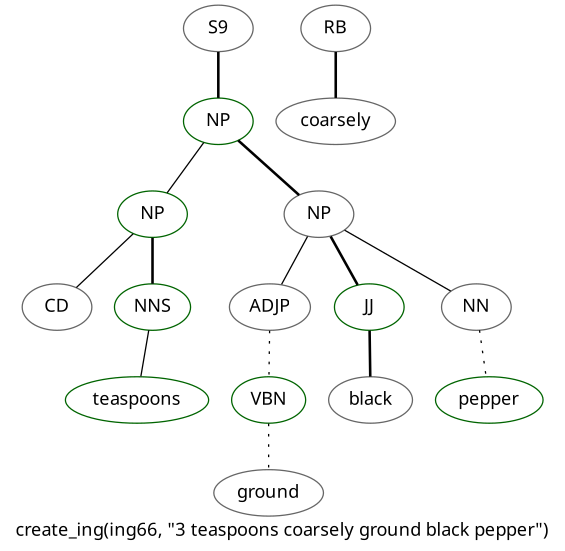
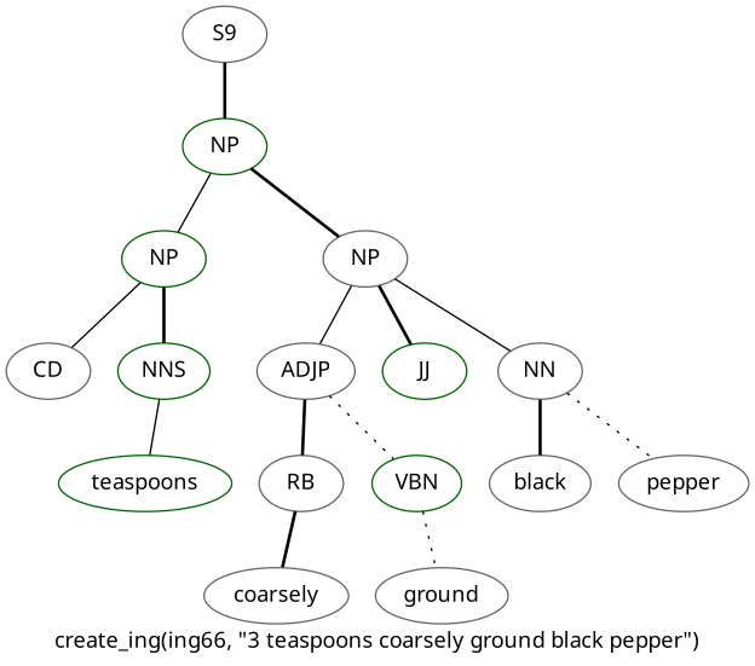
  graph {
    fontname="Noto Sans"
    label="create_ing(ing66, \"3 teaspoons coarsely ground black pepper\")"
    node [color=gray40 fontname="Noto Sans"]
    edge [fontname="Noto Sans" style=bold]
    n1 [label=S9]
    n2 [color=darkgreen label=NP]
    n3 [color=darkgreen label=NP]
    n4 [label=NP]
    n5 [label=CD]
    n6 [color=darkgreen label=NNS]
    n7 [label=ADJP]
    n8 [color=darkgreen label=JJ]
    n9 [label=NN]
    n10 [color=darkgreen label=teaspoons]
    n11 [label=RB]
    n12 [color=darkgreen label=VBN]
    n13 [label=black]
-   n14 [color=darkgreen label=pepper]
+   n14 [label=pepper]
    n15 [label=coarsely]
    n16 [label=ground]
    n1 -- n2
    n2 -- n3 [style=solid]
    n2 -- n4
    n3 -- n5 [style=solid]
    n3 -- n6
    n4 -- n7 [style=solid]
    n4 -- n8
    n4 -- n9 [style=solid]
    n6 -- n10 [style=solid]
+   n7 -- n11
    n7 -- n12 [style=dotted]
-   n8 -- n13
+   n9 -- n13
    n9 -- n14 [style=dotted]
    n11 -- n15
    n12 -- n16 [style=dotted]
  }
